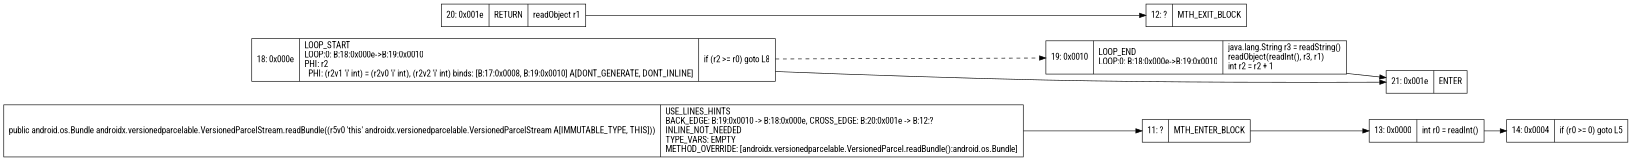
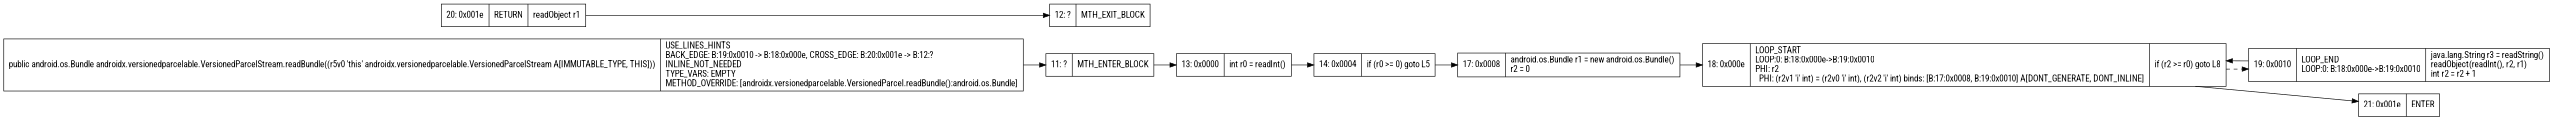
  digraph {
    fontname="Roboto Condensed"
    rankdir=LR
    node [fontname="Roboto Condensed" shape=record]
    edge [fontname="Roboto Condensed"]
    n1 [label="{11\:\ ?|MTH_ENTER_BLOCK\l}"]
    n2 [label="{13\:\ 0x0000|int r0 = readInt()\l}"]
    n3 [label="{14\:\ 0x0004|if (r0 \>= 0) goto L5\l}"]
+   n4 [label="{17\:\ 0x0008|android.os.Bundle r1 = new android.os.Bundle()\lr2 = 0\l}"]
    n5 [label="{18\:\ 0x000e|LOOP_START\lLOOP:0: B:18:0x000e\-\>B:19:0x0010\lPHI: r2 \l  PHI: (r2v1 'i' int) = (r2v0 'i' int), (r2v2 'i' int) binds: [B:17:0x0008, B:19:0x0010] A[DONT_GENERATE, DONT_INLINE]\l|if (r2 \>= r0) goto L8\l}"]
    n6 [label="{12\:\ ?|MTH_EXIT_BLOCK\l}"]
-   n7 [label="{19\:\ 0x0010|LOOP_END\lLOOP:0: B:18:0x000e\-\>B:19:0x0010\l|java.lang.String r3 = readString()\lreadObject(readInt(), r3, r1)\lint r2 = r2 + 1\l}"]
+   n7 [label="{19\:\ 0x0010|LOOP_END\lLOOP:0: B:18:0x000e\-\>B:19:0x0010\l|java.lang.String r3 = readString()\lreadObject(readInt(), r2, r1)\lint r2 = r2 + 1\l}"]
    n8 [label="{21\:\ 0x001e|ENTER\l}"]
    n9 [label="{20\:\ 0x001e|RETURN\l|readObject r1\l}"]
    n10 [label="{public android.os.Bundle androidx.versionedparcelable.VersionedParcelStream.readBundle((r5v0 'this' androidx.versionedparcelable.VersionedParcelStream A[IMMUTABLE_TYPE, THIS]))  | USE_LINES_HINTS\lBACK_EDGE: B:19:0x0010 \-\> B:18:0x000e, CROSS_EDGE: B:20:0x001e \-\> B:12:?\lINLINE_NOT_NEEDED\lTYPE_VARS: EMPTY\lMETHOD_OVERRIDE: [androidx.versionedparcelable.VersionedParcel.readBundle():android.os.Bundle]\l}"]
    n1 -> n2
    n2 -> n3
+   n3 -> n4
+   n4 -> n5
    n5 -> n7 [style=dashed]
    n5 -> n8
-   n7 -> n8
+   n7 -> n5
    n9 -> n6
    n10 -> n1
  }
